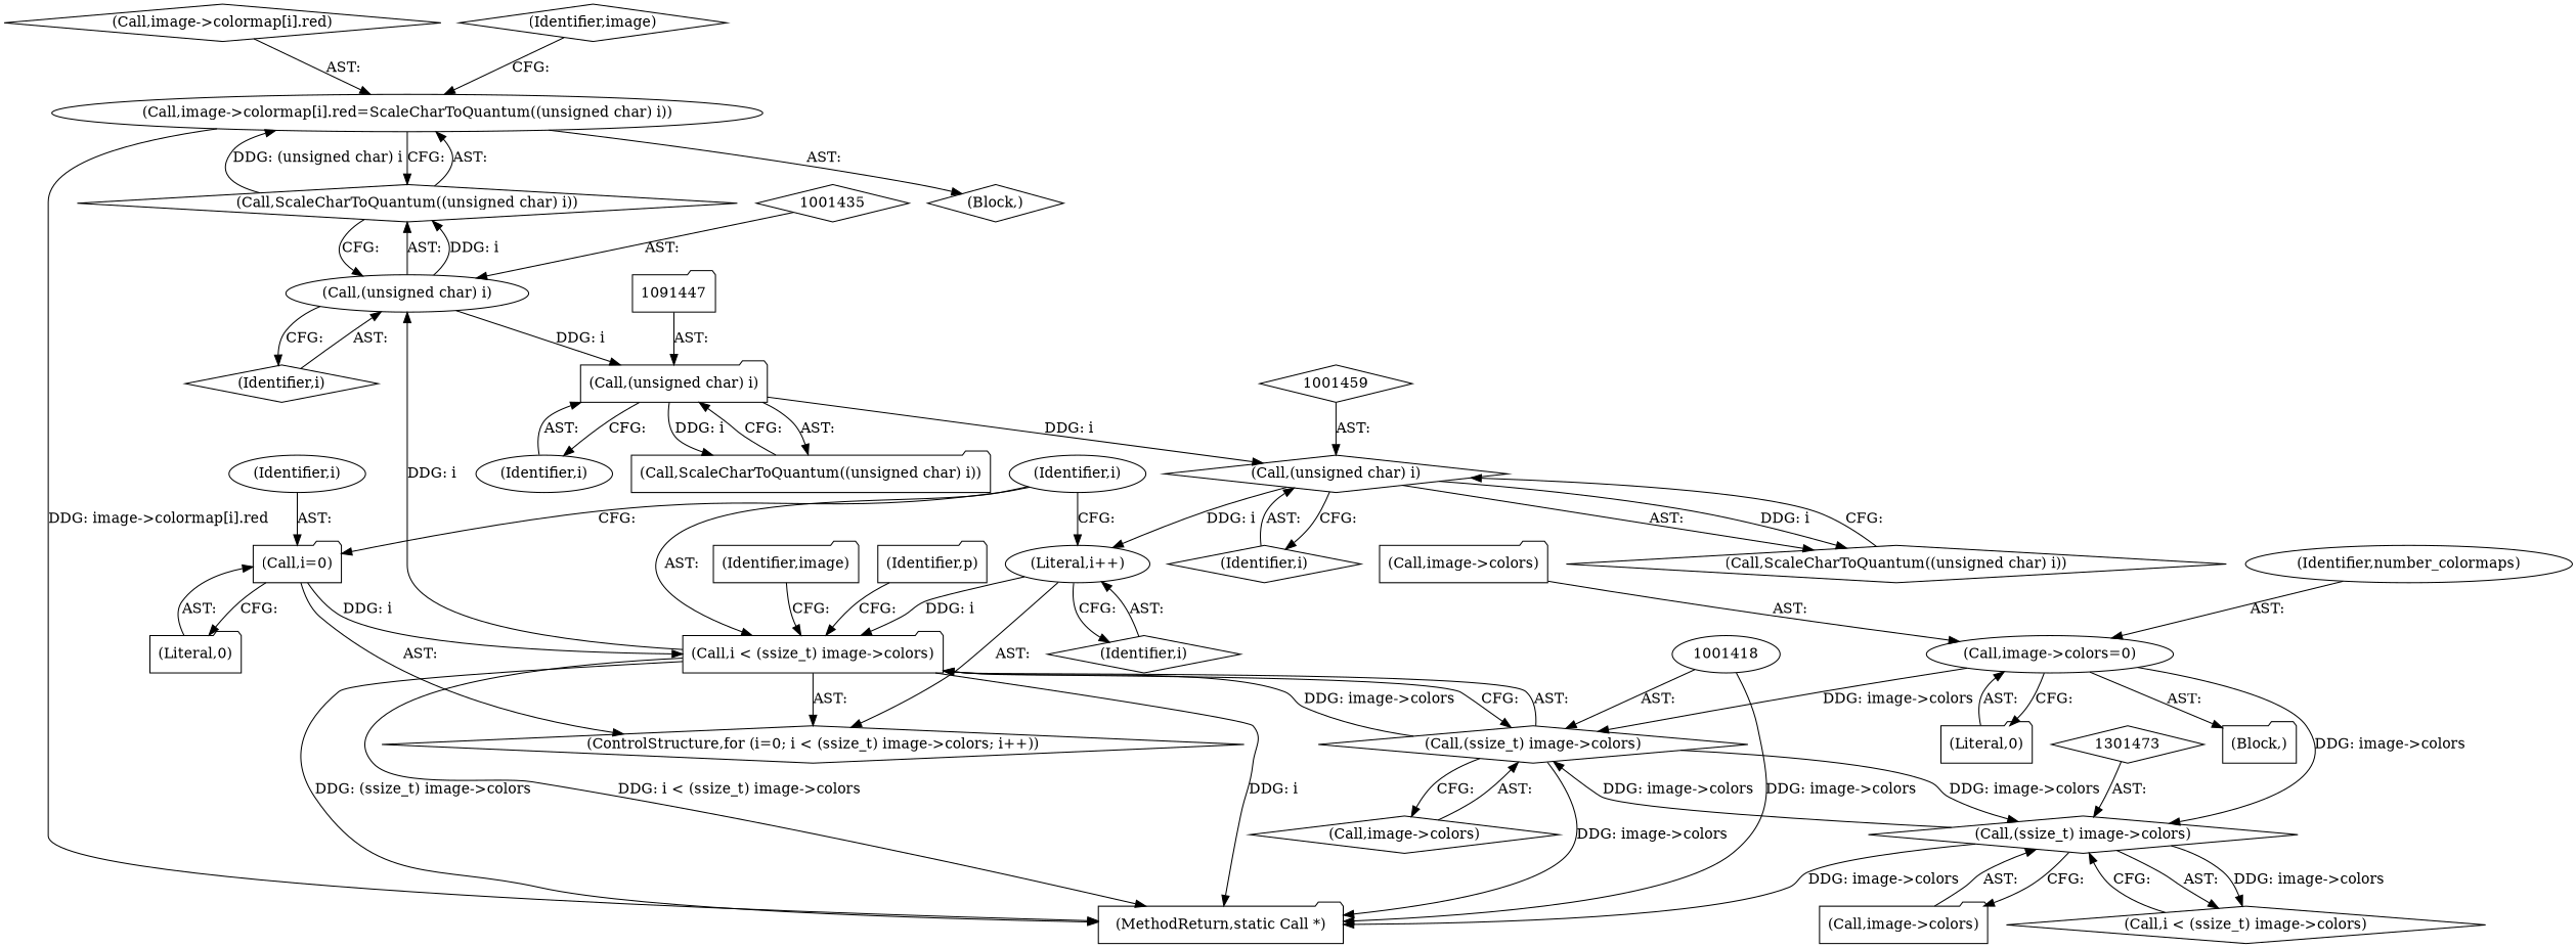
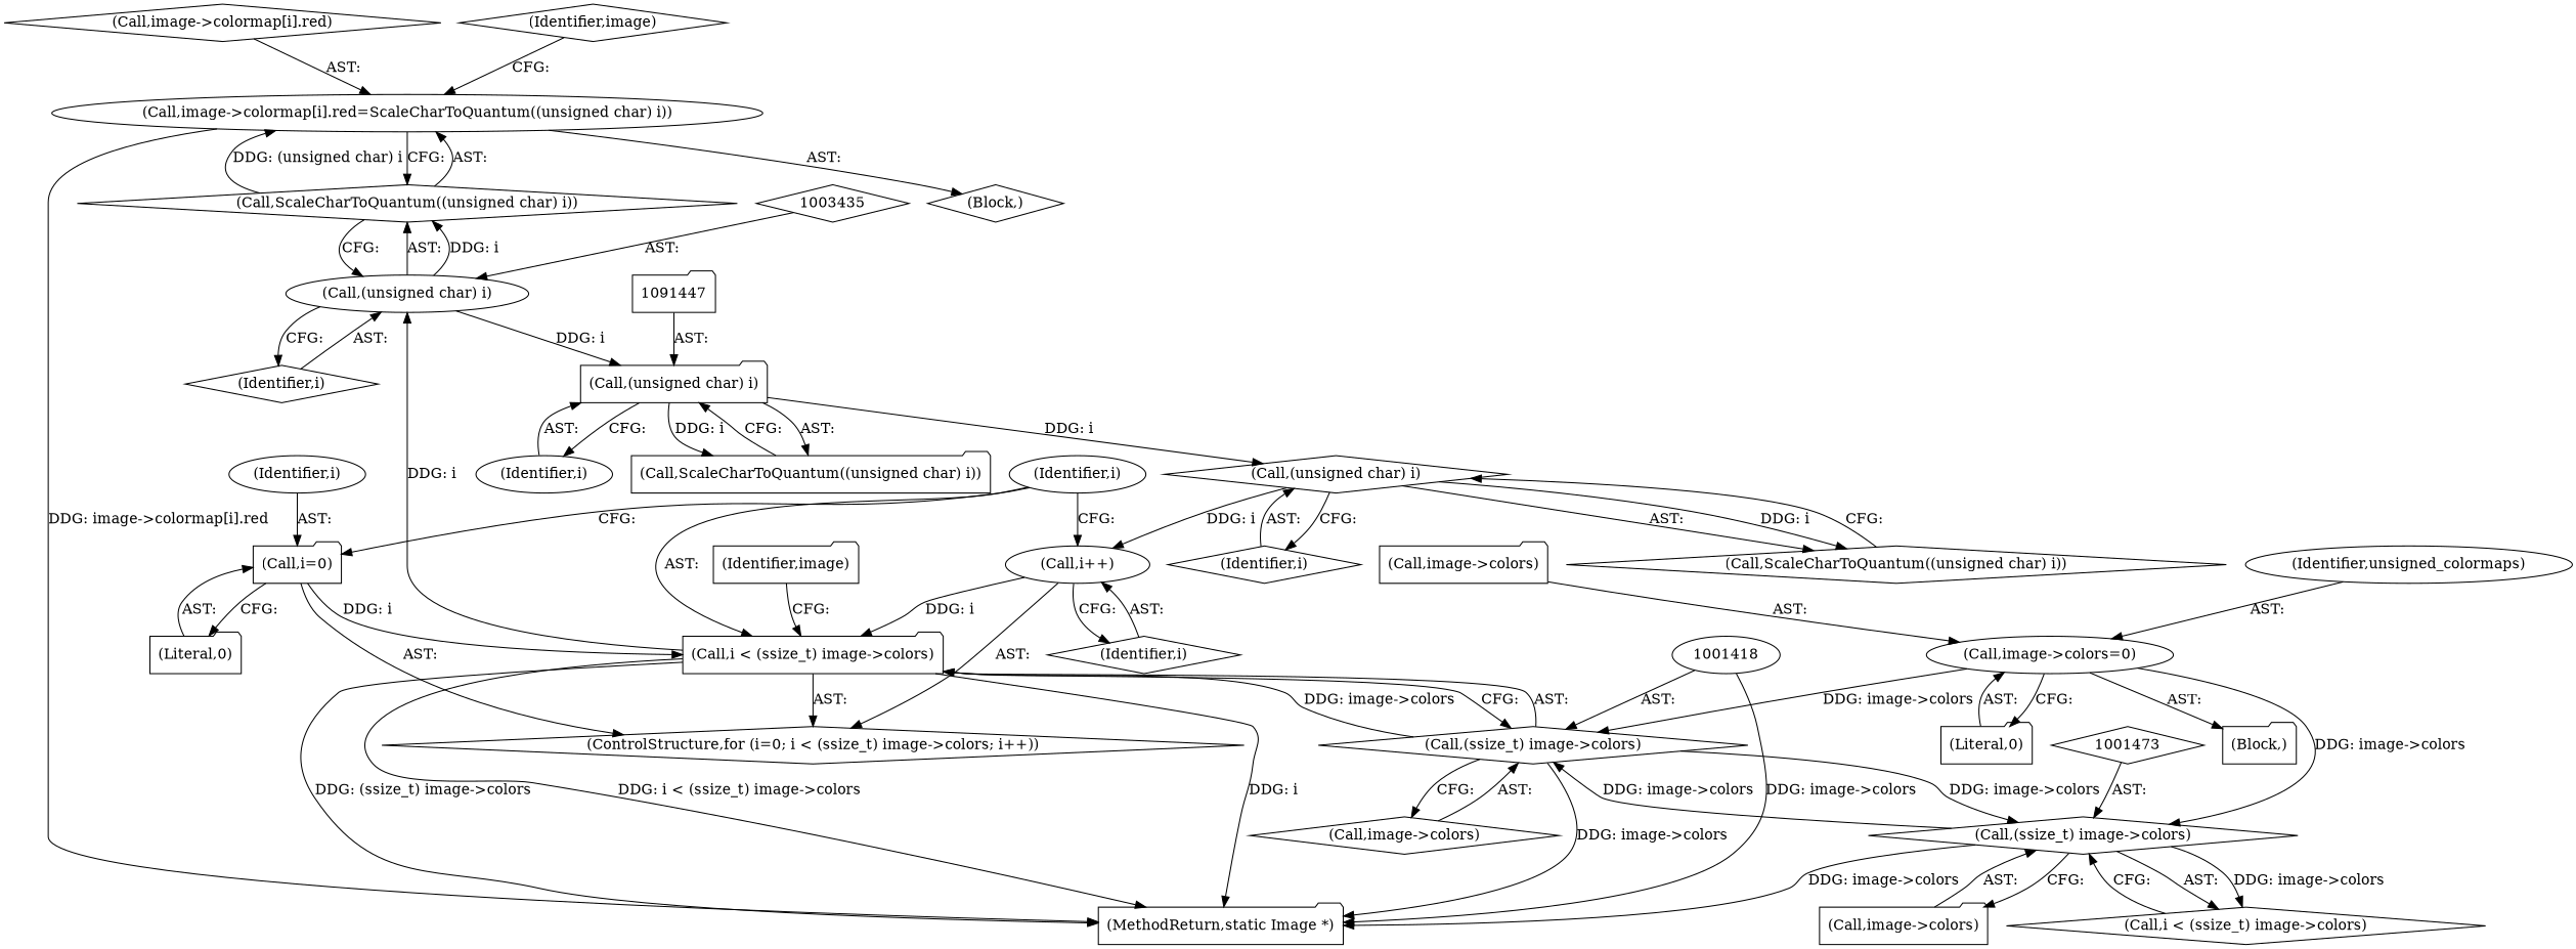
  digraph {
    node [shape=diamond]
    n1 [label="(Call,image->colormap[i].red=ScaleCharToQuantum((unsigned char) i))" shape=ellipse]
    n2 [label="(Call,ScaleCharToQuantum((unsigned char) i))"]
    n3 [label="(Block,)"]
-   n4 [label="(MethodReturn,static Call *)" shape=folder]
+   n4 [label="(MethodReturn,static Image *)" shape=folder]
    n5 [label="(Call,(unsigned char) i)" shape=ellipse]
    n6 [label="(Call,(unsigned char) i)" shape=folder]
    n7 [label="(Identifier,i)"]
    n8 [label="(Call,(unsigned char) i)"]
    n9 [label="(Identifier,i)" shape=ellipse]
    n10 [label="(Call,ScaleCharToQuantum((unsigned char) i))" shape=folder]
    n11 [label="(Call,i < (ssize_t) image->colors)" shape=folder]
    n12 [label="(Call,(ssize_t) image->colors)"]
    n13 [label="(ControlStructure,for (i=0; i < (ssize_t) image->colors; i++))"]
    n14 [label="(Call,(ssize_t) image->colors)"]
    n15 [label="(Call,image->colors)"]
-   n16 [label="(Literal,i++)" shape=ellipse]
+   n16 [label="(Call,i++)" shape=ellipse]
    n17 [label="(Identifier,i)"]
    n18 [label="(Call,ScaleCharToQuantum((unsigned char) i))"]
    n19 [label="(Identifier,i)"]
    n20 [label="(Call,i=0)" shape=folder]
    n21 [label="(Literal,0)" shape=folder]
    n22 [label="(Call,i < (ssize_t) image->colors)"]
    n23 [label="(Call,image->colors)" shape=folder]
    n24 [label="(Call,image->colors=0)" shape=ellipse]
    n25 [label="(Literal,0)" shape=folder]
    n26 [label="(Block,)" shape=folder]
    n27 [label="(Call,image->colormap[i].red)"]
    n28 [label="(Identifier,image)"]
    n29 [label="(Call,image->colors)" shape=folder]
    n30 [label="(Identifier,i)" shape=ellipse]
-   n31 [label="(Identifier,number_colormaps)" shape=ellipse]
+   n31 [label="(Identifier,unsigned_colormaps)" shape=ellipse]
    n32 [label="(Identifier,image)" shape=folder]
    n33 [label="(Identifier,i)" shape=ellipse]
-   n34 [label="(Identifier,p)" shape=folder]
-   1001435
-   1001459
+   1001435 [label=1003435]
    n37 [label=1091447 shape=folder]
    1001418 [shape=ellipse]
-   1001473 [label=1301473]
+   1001473
    n1 -> n2 [label="CFG: "]
    n1 -> n3 [label="AST: "]
    n1 -> n4 [label="DDG: image->colormap[i].red"]
    n2 -> n1 [label="AST: "]
    n2 -> n1 [label="DDG: (unsigned char) i"]
    n2 -> n5 [label="CFG: "]
    n5 -> n2 [label="AST: "]
    n5 -> n2 [label="DDG: i"]
    n5 -> n6 [label="DDG: i"]
    n5 -> n7 [label="CFG: "]
    n6 -> n8 [label="DDG: i"]
    n6 -> n9 [label="CFG: "]
    n6 -> n10 [label="AST: "]
    n6 -> n10 [label="DDG: i"]
    n7 -> n5 [label="AST: "]
    n8 -> n16 [label="DDG: i"]
    n8 -> n18 [label="AST: "]
    n8 -> n18 [label="DDG: i"]
    n8 -> n19 [label="CFG: "]
    n9 -> n6 [label="AST: "]
    n10 -> n6 [label="CFG: "]
    n11 -> n4 [label="DDG: (ssize_t) image->colors"]
    n11 -> n4 [label="DDG: i < (ssize_t) image->colors"]
    n11 -> n4 [label="DDG: i"]
    n11 -> n5 [label="DDG: i"]
    n11 -> n12 [label="CFG: "]
    n11 -> n13 [label="AST: "]
    n12 -> n4 [label="DDG: image->colors"]
    n12 -> n11 [label="AST: "]
    n12 -> n11 [label="DDG: image->colors"]
    n12 -> n14 [label="DDG: image->colors"]
    n12 -> n15 [label="CFG: "]
    n14 -> n4 [label="DDG: image->colors"]
    n14 -> n12 [label="DDG: image->colors"]
    n14 -> n22 [label="AST: "]
    n14 -> n22 [label="DDG: image->colors"]
    n14 -> n23 [label="CFG: "]
    n15 -> n12 [label="AST: "]
    n16 -> n11 [label="DDG: i"]
    n16 -> n13 [label="AST: "]
    n16 -> n17 [label="CFG: "]
    n17 -> n16 [label="AST: "]
    n18 -> n8 [label="CFG: "]
    n19 -> n8 [label="AST: "]
    n20 -> n11 [label="DDG: i"]
    n20 -> n13 [label="AST: "]
    n20 -> n21 [label="CFG: "]
    n21 -> n20 [label="AST: "]
    n22 -> n14 [label="CFG: "]
    n23 -> n14 [label="AST: "]
    n24 -> n12 [label="DDG: image->colors"]
    n24 -> n14 [label="DDG: image->colors"]
    n24 -> n25 [label="CFG: "]
    n24 -> n26 [label="AST: "]
    n25 -> n24 [label="AST: "]
    n27 -> n1 [label="AST: "]
    n28 -> n1 [label="CFG: "]
    n29 -> n24 [label="AST: "]
    n30 -> n20 [label="AST: "]
    n31 -> n24 [label="AST: "]
    n32 -> n11 [label="CFG: "]
    n33 -> n11 [label="AST: "]
    n33 -> n16 [label="CFG: "]
    n33 -> n20 [label="CFG: "]
-   n34 -> n11 [label="CFG: "]
    1001435 -> n5 [label="AST: "]
-   1001459 -> n8 [label="AST: "]
    n37 -> n6 [label="AST: "]
    1001418 -> n4 [label="DDG: image->colors"]
    1001418 -> n12 [label="AST: "]
    1001473 -> n14 [label="AST: "]
  }
